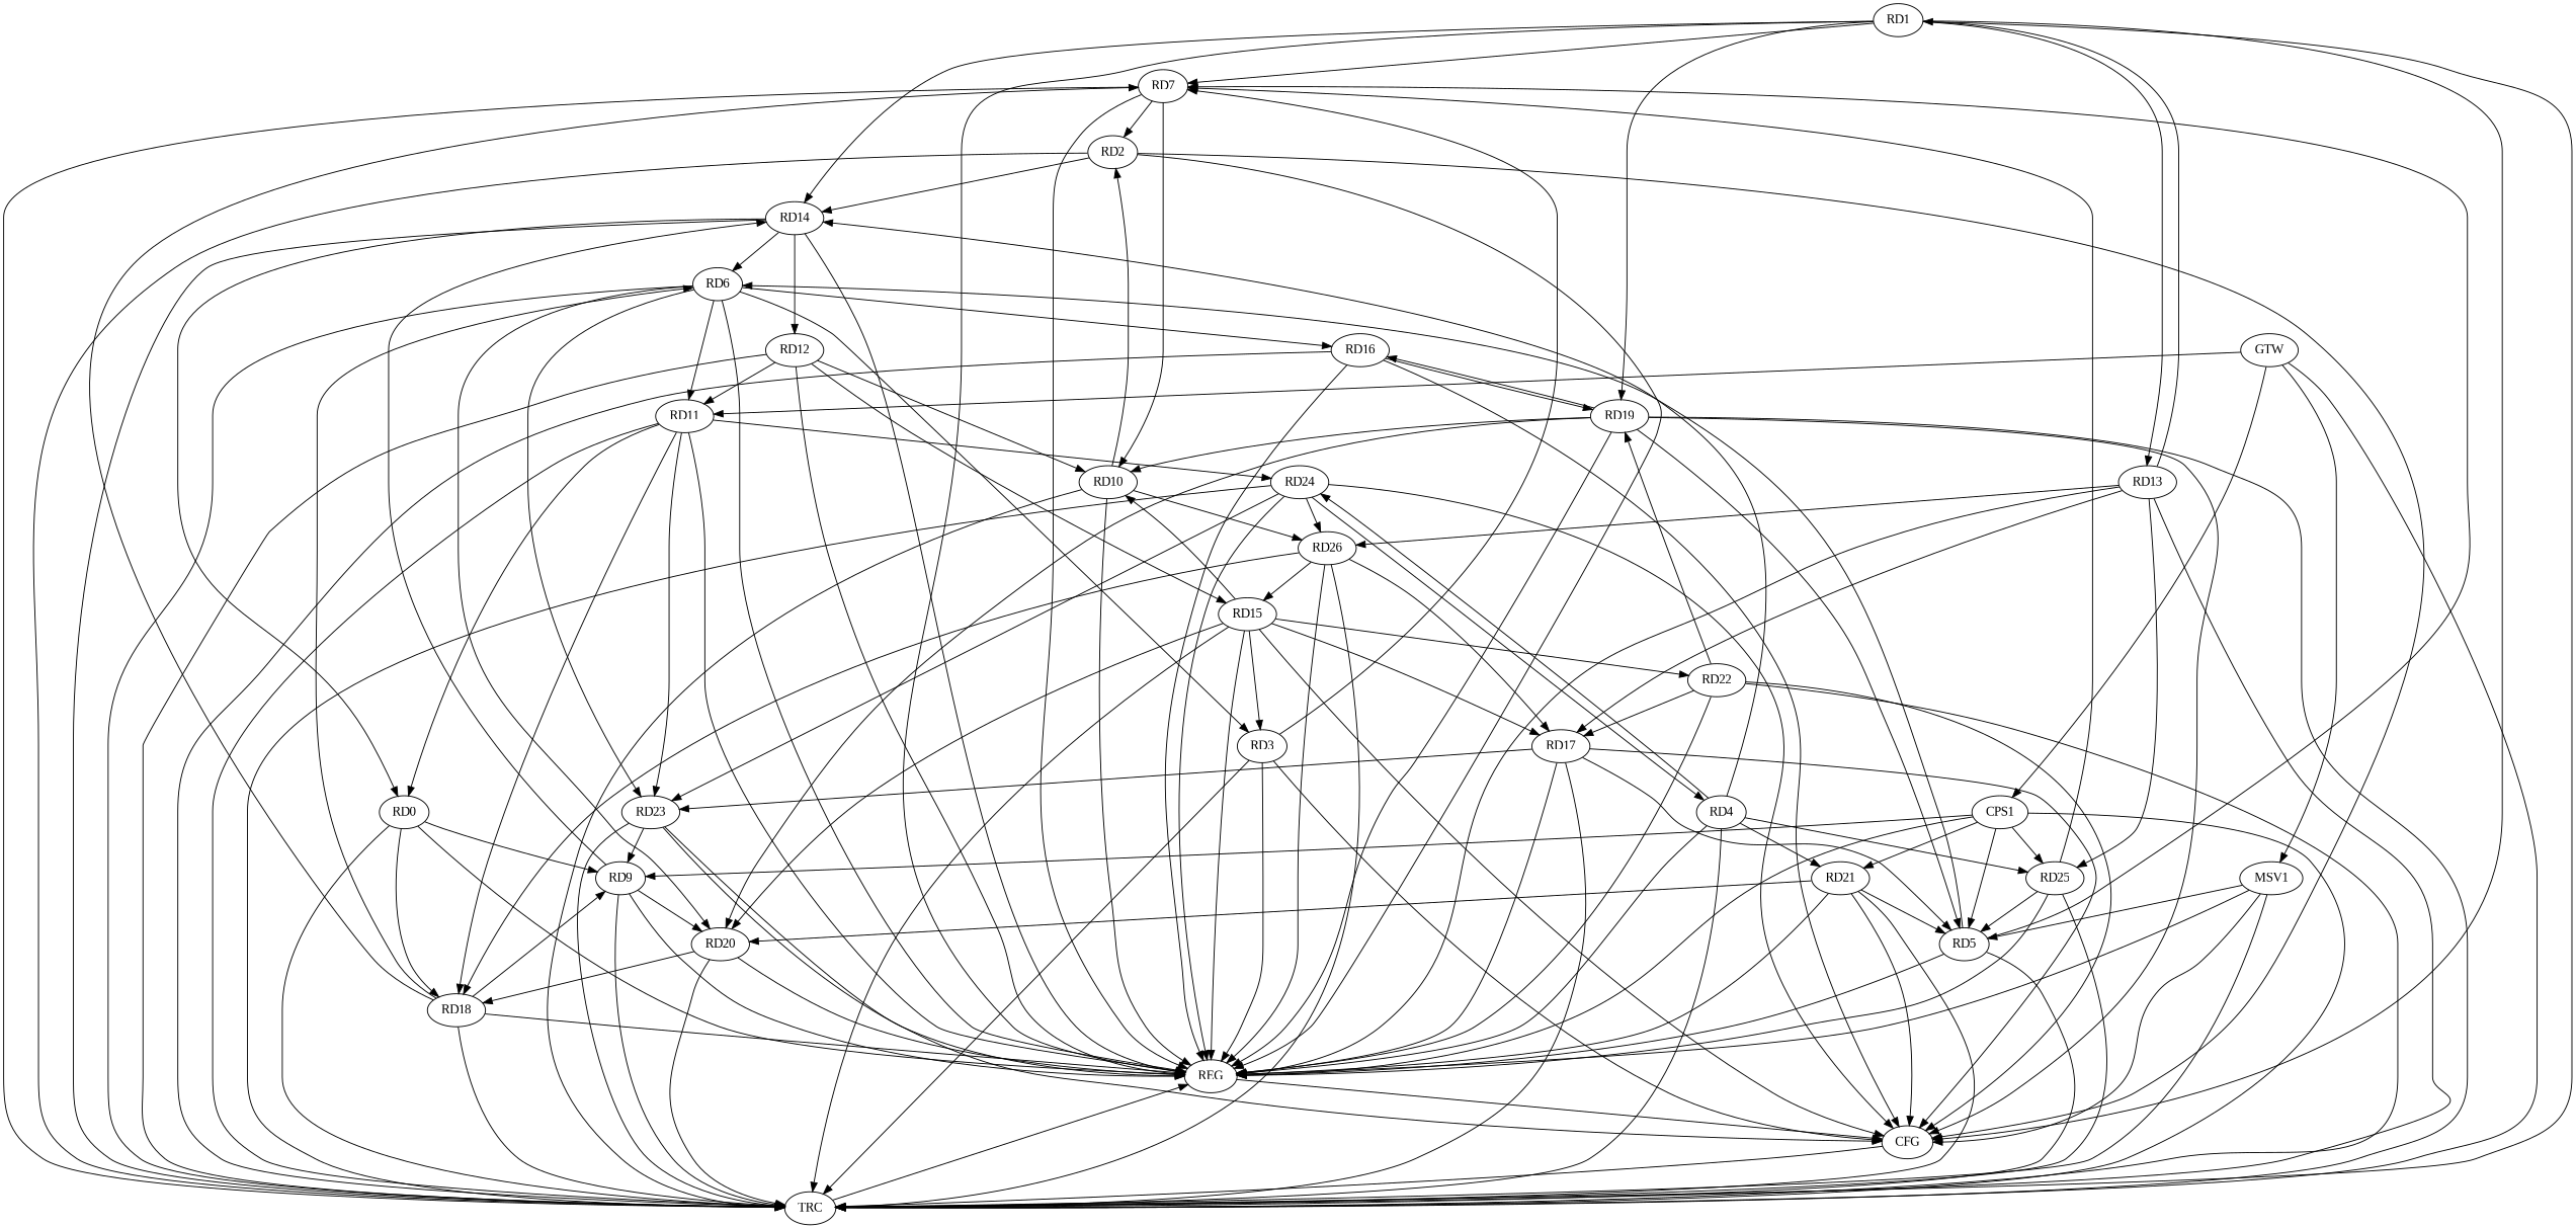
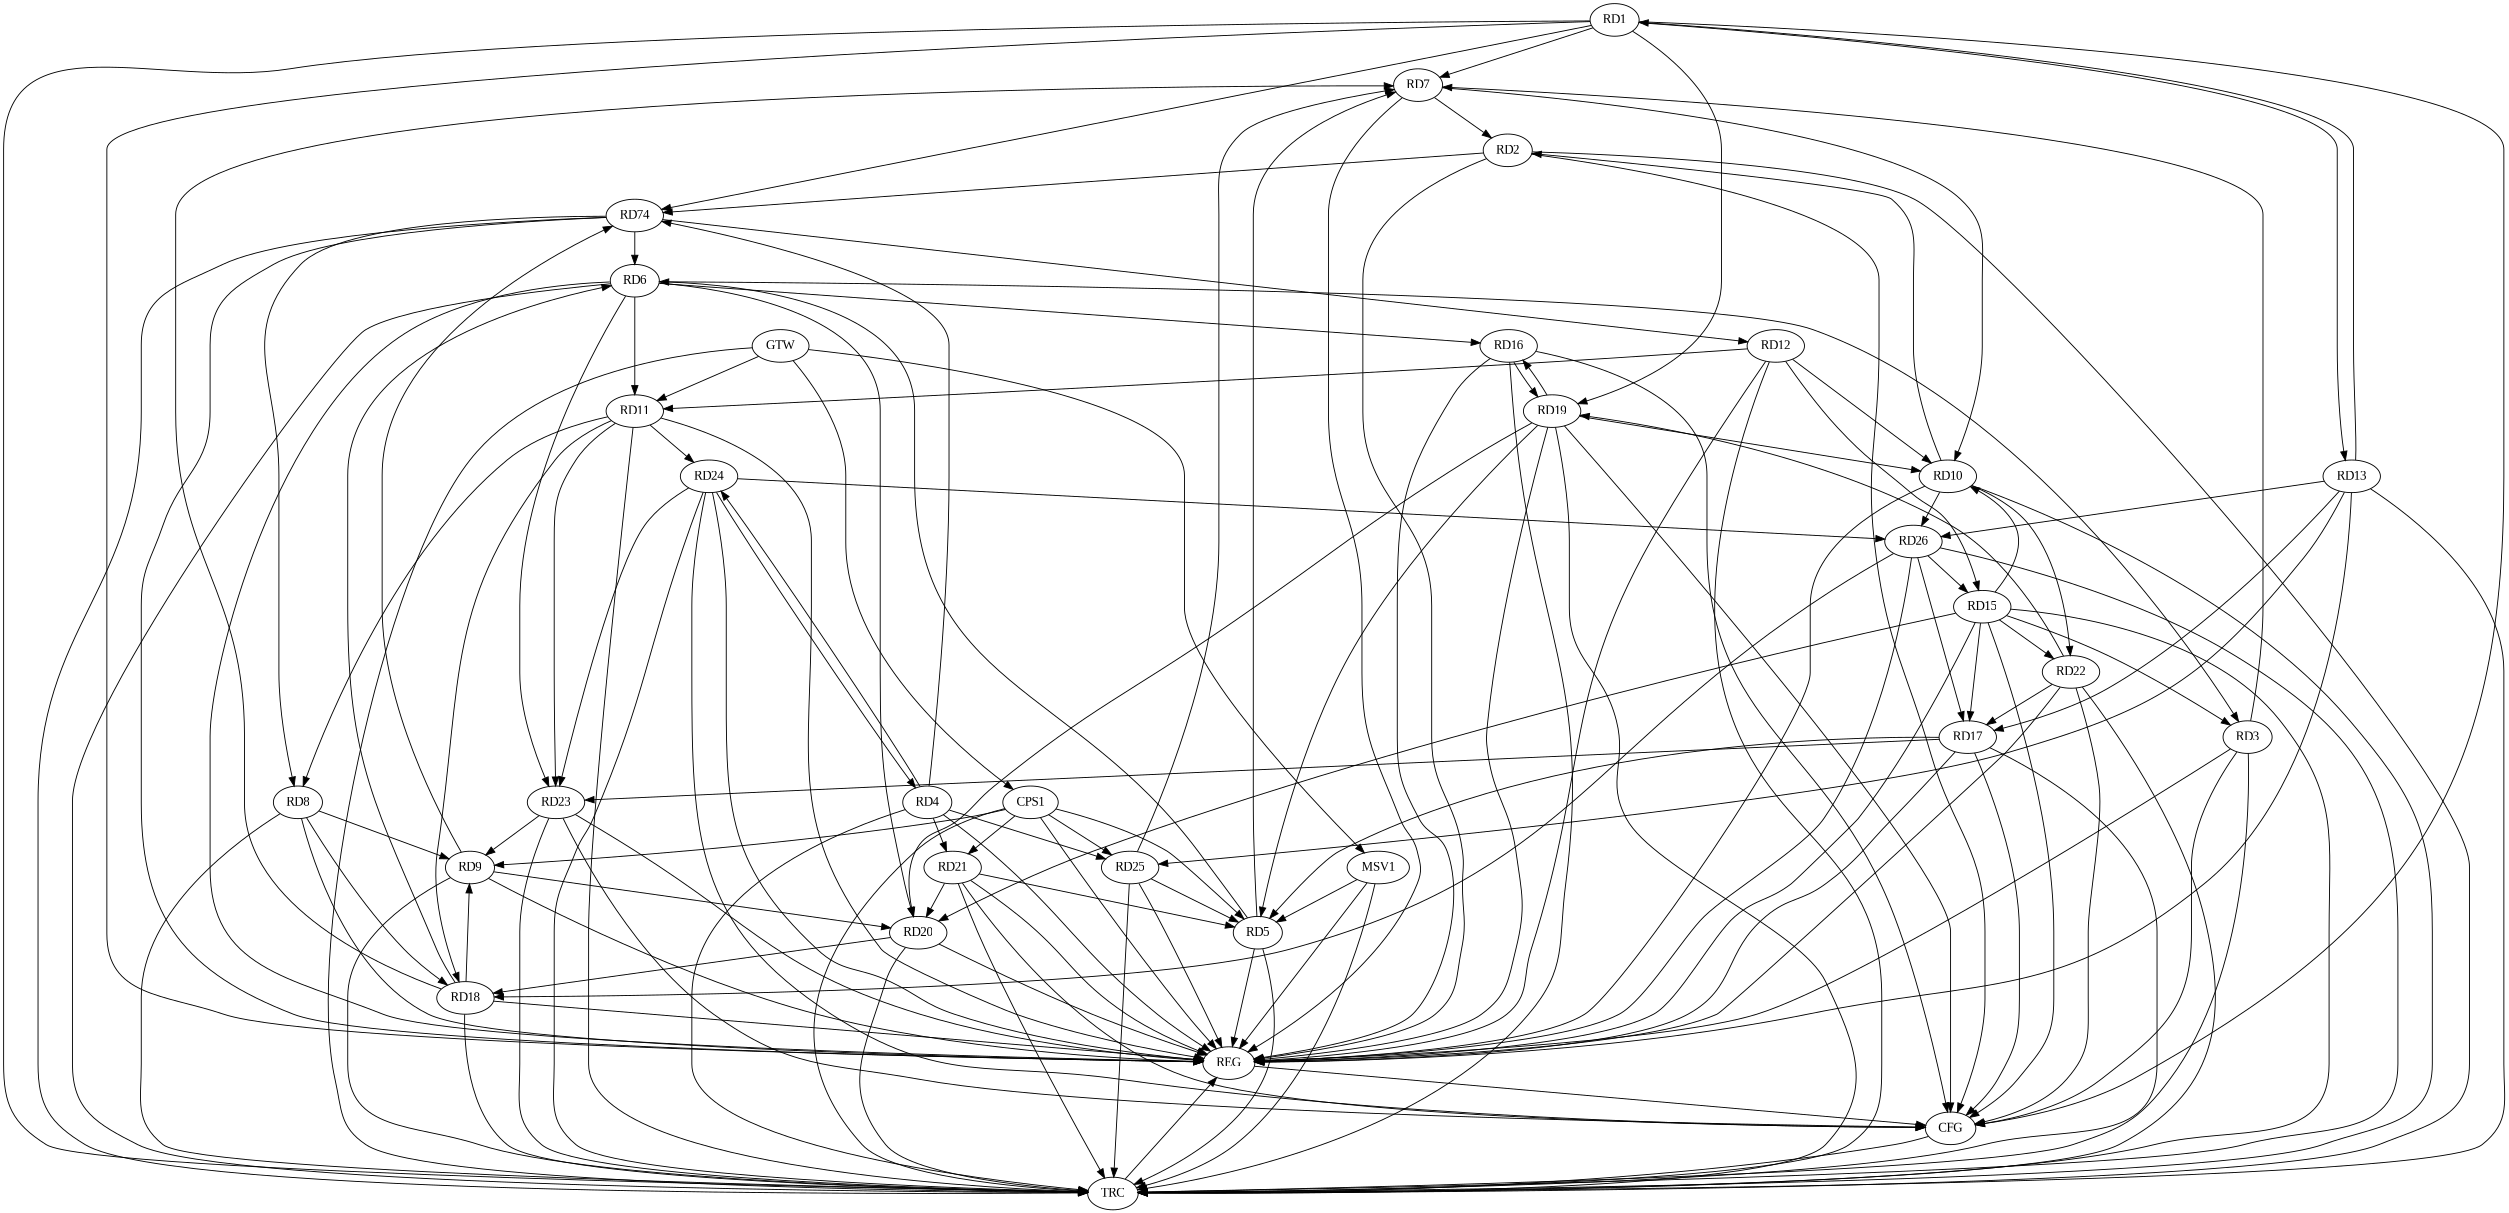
  strict digraph {
    fontname="Liberation Serif"
    node [fontname="Liberation Serif"]
    edge [fontname="Liberation Serif"]
    n1 [label=RD1]
    n2 [label=RD7]
    n3 [label=RD13]
-   n4 [label=RD14]
+   n4 [label=RD74]
    n5 [label=RD19]
    n6 [label=REG]
    n7 [label=CFG]
    n8 [label=TRC]
    n9 [label=RD2]
    n10 [label=RD10]
    n11 [label=RD25]
    n12 [label=RD26]
    n13 [label=RD17]
    n14 [label=RD6]
-   n15 [label=RD0]
+   n15 [label=RD8]
    n16 [label=RD12]
    n17 [label=RD5]
    n18 [label=RD16]
    n19 [label=RD20]
    n20 [label=RD3]
    n21 [label=RD4]
    n22 [label=RD21]
    n23 [label=RD24]
    n24 [label=RD23]
    n25 [label=RD11]
    n26 [label=RD18]
    n27 [label=RD9]
    n28 [label=RD22]
    n29 [label=RD15]
    n30 [label=CPS1]
    n31 [label=GTW]
    n32 [label=MSV1]
    n1 -> n2
    n1 -> n3
    n1 -> n4
    n1 -> n5
    n1 -> n6
    n1 -> n7
    n1 -> n8
    n2 -> n6
-   n2 -> n8
    n2 -> n9
    n2 -> n10
    n3 -> n1
    n3 -> n6
    n3 -> n8
    n3 -> n11
    n3 -> n12
    n3 -> n13
    n4 -> n6
    n4 -> n8
    n4 -> n14
    n4 -> n15
    n4 -> n16
    n5 -> n6
    n5 -> n7
    n5 -> n8
    n5 -> n10
    n5 -> n17
    n5 -> n18
    n5 -> n19
    n6 -> n7
    n7 -> n8
    n8 -> n6
    n9 -> n4
    n9 -> n6
    n9 -> n7
    n9 -> n8
    n10 -> n6
    n10 -> n8
    n10 -> n9
    n10 -> n12
+   n10 -> n28
    n11 -> n2
    n11 -> n6
    n11 -> n8
    n11 -> n17
    n12 -> n6
    n12 -> n8
    n12 -> n13
    n12 -> n26
    n12 -> n29
    n13 -> n6
    n13 -> n7
    n13 -> n8
    n13 -> n17
    n13 -> n24
    n14 -> n6
    n14 -> n8
    n14 -> n18
    n14 -> n19
    n14 -> n20
    n14 -> n24
    n14 -> n25
    n15 -> n6
    n15 -> n8
    n15 -> n26
    n15 -> n27
    n16 -> n6
    n16 -> n8
    n16 -> n10
    n16 -> n25
    n16 -> n29
    n17 -> n2
    n17 -> n6
    n17 -> n8
    n17 -> n14
    n18 -> n5
    n18 -> n6
    n18 -> n7
    n18 -> n8
    n19 -> n6
    n19 -> n8
    n19 -> n26
    n20 -> n2
    n20 -> n6
    n20 -> n7
    n20 -> n8
    n21 -> n4
    n21 -> n6
    n21 -> n8
    n21 -> n11
    n21 -> n22
    n21 -> n23
    n22 -> n6
    n22 -> n7
    n22 -> n8
    n22 -> n17
    n22 -> n19
    n23 -> n6
    n23 -> n7
    n23 -> n8
    n23 -> n12
    n23 -> n21
    n23 -> n24
    n24 -> n6
    n24 -> n7
    n24 -> n8
    n24 -> n27
    n25 -> n6
    n25 -> n8
    n25 -> n15
    n25 -> n23
    n25 -> n24
    n25 -> n26
    n26 -> n2
    n26 -> n6
    n26 -> n8
    n26 -> n14
    n26 -> n27
    n27 -> n4
    n27 -> n6
    n27 -> n8
    n27 -> n19
    n28 -> n5
    n28 -> n6
    n28 -> n7
    n28 -> n8
    n28 -> n13
    n29 -> n6
    n29 -> n7
    n29 -> n8
    n29 -> n10
    n29 -> n13
    n29 -> n19
    n29 -> n20
    n29 -> n28
    n30 -> n6
    n30 -> n8
    n30 -> n11
    n30 -> n17
    n30 -> n22
    n30 -> n27
    n31 -> n8
    n31 -> n25
    n31 -> n30
    n31 -> n32
    n32 -> n6
-   n32 -> n7
    n32 -> n8
    n32 -> n17
  }
